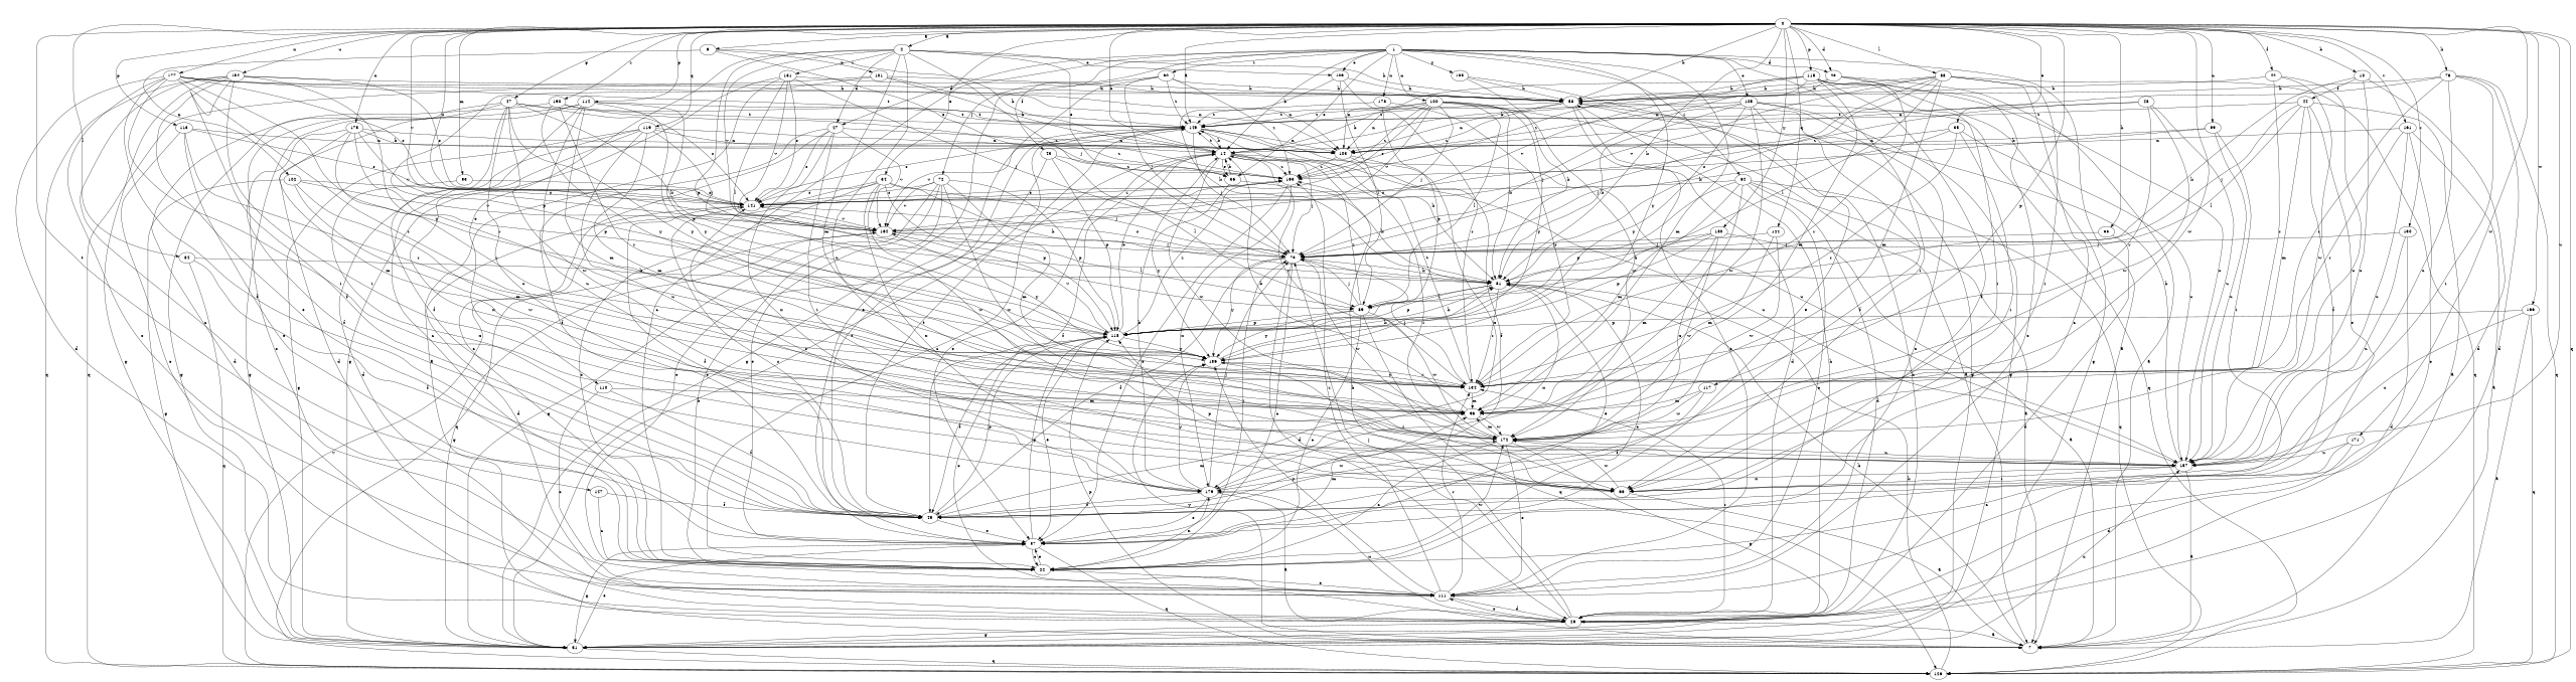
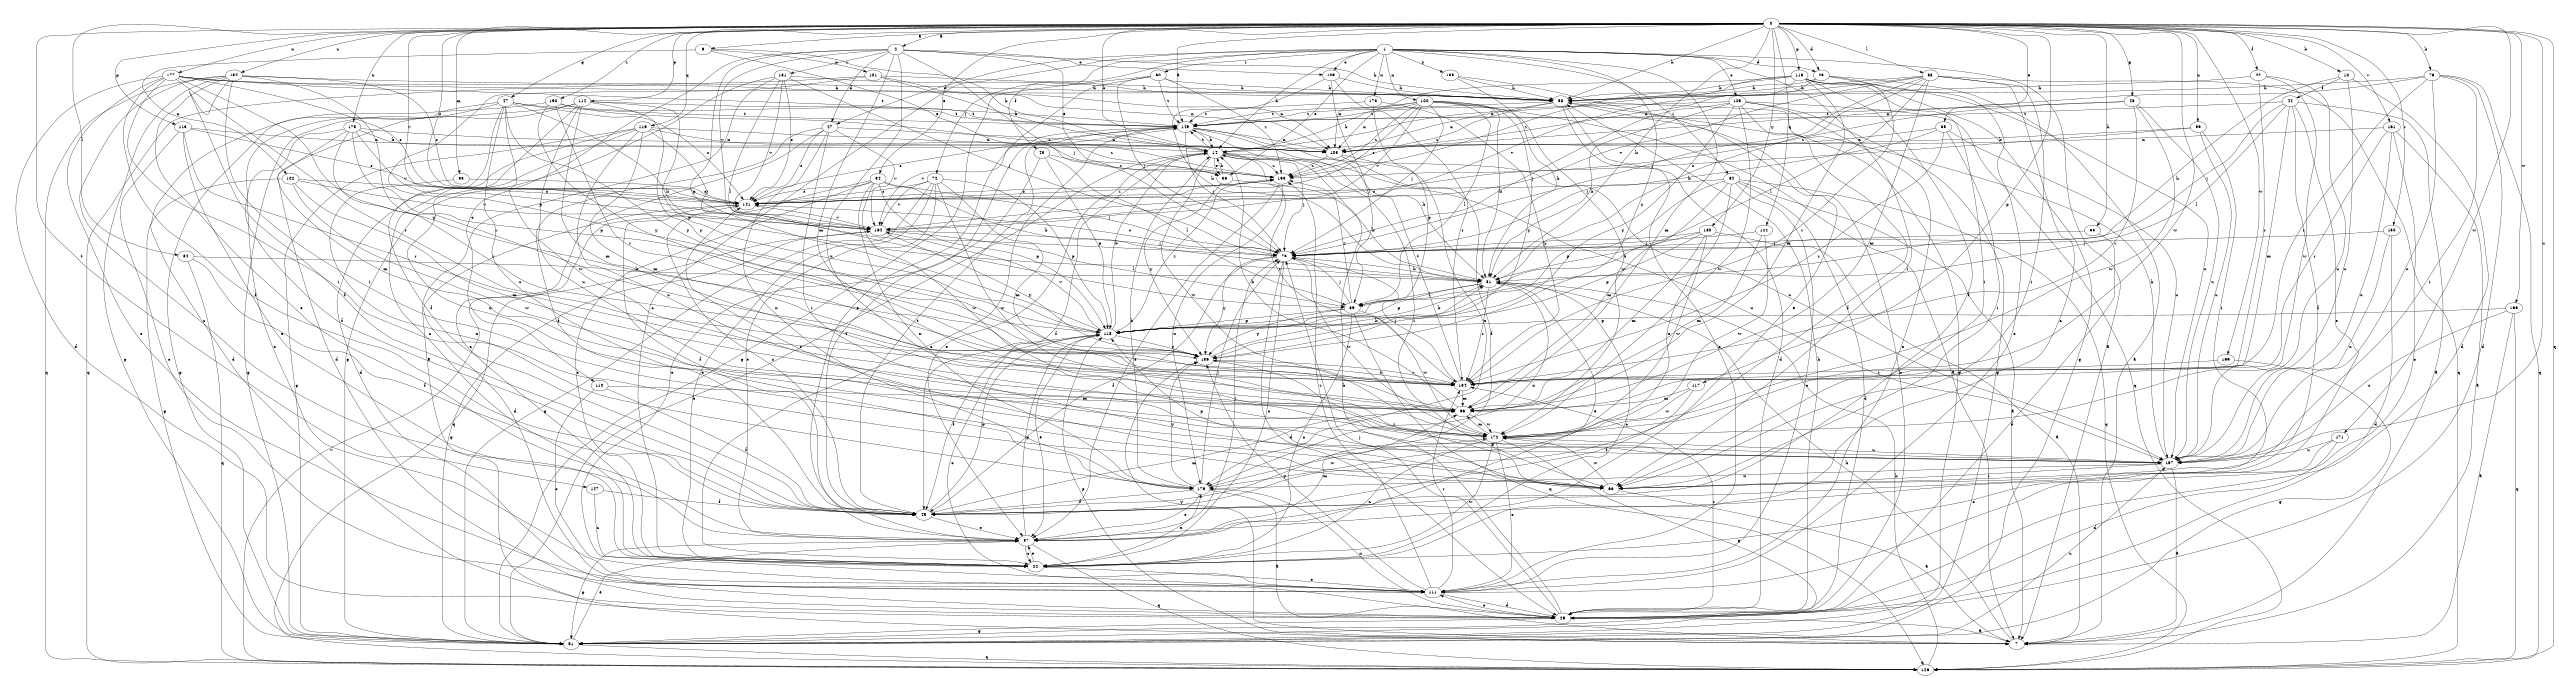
  strict digraph {
    0
    2
    6
    10
    14
    23
    34
    35
    42
    47
    48
    55
    58
    76
    81
    84
    88
    93
    99
    113
    114
    115
    117
    119
    124
    126
    130
    141
    147
    149
    154
    157
    161
    164
    166
+   169
    171
    172
    175
    177
    180
    190
    27
    36
    96
    109
    73
    110
    118
    131
    101
    102
    29
    44
    66
    37
    45
    134
    193
    7
    111
    22
    179
    103
    186
    51
    89
    1
    43
    60
    64
    72
    100
    105
    178
    185
    0 -> 2 [label=a]
    0 -> 6 [label=a]
    0 -> 10 [label=b]
    0 -> 14 [label=b]
    0 -> 23 [label=d]
    0 -> 34 [label=e]
    0 -> 35 [label=e]
    0 -> 42 [label=f]
    0 -> 47 [label=g]
+   0 -> 48 [label=g]
    0 -> 55 [label=h]
    0 -> 58 [label=h]
    0 -> 76 [label=k]
    0 -> 81 [label=k]
    0 -> 84 [label=l]
    0 -> 88 [label=l]
    0 -> 93 [label=m]
    0 -> 99 [label=n]
    0 -> 113 [label=p]
    0 -> 114 [label=p]
    0 -> 115 [label=p]
    0 -> 117 [label=p]
    0 -> 119 [label=q]
    0 -> 124 [label=q]
    0 -> 126 [label=q]
    0 -> 130 [label=r]
    0 -> 141 [label=s]
    0 -> 147 [label=t]
    0 -> 149 [label=a]
    0 -> 154 [label=u]
    0 -> 157 [label=u]
    0 -> 161 [label=v]
    0 -> 164 [label=v]
    0 -> 166 [label=w]
+   0 -> 169 [label=w]
    0 -> 171 [label=w]
    0 -> 172 [label=w]
    0 -> 175 [label=x]
    0 -> 177 [label=x]
    0 -> 180 [label=y]
    0 -> 190 [label=z]
    2 -> 58 [label=h]
    2 -> 157 [label=u]
    2 -> 164 [label=v]
    2 -> 27 [label=d]
    2 -> 36 [label=e]
    2 -> 96 [label=m]
    2 -> 109 [label=o]
    2 -> 73 [label=j]
    2 -> 110 [label=o]
    2 -> 118 [label=p]
    2 -> 131 [label=r]
    6 -> 14 [label=b]
    6 -> 36 [label=e]
    6 -> 101 [label=n]
    6 -> 102 [label=n]
    10 -> 81 [label=k]
    10 -> 157 [label=u]
    10 -> 29 [label=d]
    10 -> 44 [label=f]
    14 -> 149 [label=t]
    14 -> 157 [label=u]
    14 -> 172 [label=w]
    14 -> 36 [label=e]
    14 -> 73 [label=j]
    14 -> 66 [label=i]
    14 -> 37 [label=e]
    14 -> 45 [label=f]
    14 -> 134 [label=r]
    14 -> 193 [label=z]
    23 -> 14 [label=b]
    23 -> 58 [label=h]
    23 -> 134 [label=r]
    23 -> 7 [label=a]
    23 -> 111 [label=o]
    34 -> 81 [label=k]
    34 -> 126 [label=q]
    34 -> 141 [label=s]
    34 -> 172 [label=w]
    34 -> 73 [label=j]
    34 -> 118 [label=p]
    34 -> 22 [label=c]
    34 -> 179 [label=x]
    35 -> 157 [label=u]
    35 -> 73 [label=j]
    35 -> 66 [label=i]
    35 -> 134 [label=r]
    35 -> 103 [label=n]
    42 -> 58 [label=h]
    42 -> 157 [label=u]
    42 -> 172 [label=w]
    42 -> 134 [label=r]
    47 -> 81 [label=k]
    47 -> 141 [label=s]
    47 -> 149 [label=t]
    47 -> 157 [label=u]
    47 -> 172 [label=w]
    47 -> 45 [label=f]
    47 -> 111 [label=o]
    47 -> 186 [label=y]
    47 -> 51 [label=g]
    48 -> 149 [label=t]
    48 -> 157 [label=u]
    48 -> 172 [label=w]
    48 -> 134 [label=r]
    48 -> 193 [label=z]
    55 -> 73 [label=j]
    55 -> 29 [label=d]
    58 -> 149 [label=t]
    58 -> 29 [label=d]
    58 -> 193 [label=z]
    58 -> 111 [label=o]
    58 -> 103 [label=n]
    58 -> 51 [label=g]
    76 -> 58 [label=h]
    76 -> 126 [label=q]
    76 -> 157 [label=u]
    76 -> 29 [label=d]
    76 -> 66 [label=i]
    76 -> 134 [label=r]
    76 -> 103 [label=n]
    81 -> 118 [label=p]
    81 -> 37 [label=e]
    81 -> 134 [label=r]
    81 -> 22 [label=c]
    81 -> 179 [label=x]
    81 -> 89 [label=l]
    84 -> 81 [label=k]
    84 -> 126 [label=q]
    84 -> 45 [label=f]
    88 -> 58 [label=h]
    88 -> 81 [label=k]
    88 -> 126 [label=q]
    88 -> 164 [label=v]
    88 -> 96 [label=m]
    88 -> 73 [label=j]
    88 -> 66 [label=i]
    88 -> 22 [label=c]
    88 -> 103 [label=n]
    88 -> 89 [label=l]
    93 -> 141 [label=s]
    93 -> 179 [label=x]
    99 -> 14 [label=b]
    99 -> 141 [label=s]
    99 -> 157 [label=u]
    99 -> 66 [label=i]
    113 -> 141 [label=s]
    113 -> 37 [label=e]
    113 -> 134 [label=r]
    113 -> 111 [label=o]
    113 -> 103 [label=n]
    114 -> 149 [label=t]
    114 -> 157 [label=u]
    114 -> 96 [label=m]
    114 -> 118 [label=p]
    114 -> 29 [label=d]
    114 -> 22 [label=c]
    114 -> 186 [label=y]
    114 -> 51 [label=g]
    115 -> 58 [label=h]
    115 -> 157 [label=u]
    115 -> 164 [label=v]
    115 -> 96 [label=m]
    115 -> 66 [label=i]
    115 -> 45 [label=f]
    115 -> 193 [label=z]
    115 -> 103 [label=n]
    115 -> 51 [label=g]
    117 -> 172 [label=w]
    117 -> 96 [label=m]
    117 -> 45 [label=f]
    119 -> 157 [label=u]
    119 -> 96 [label=m]
    119 -> 73 [label=j]
    119 -> 29 [label=d]
    119 -> 193 [label=z]
    119 -> 179 [label=x]
    119 -> 103 [label=n]
    119 -> 51 [label=g]
    124 -> 172 [label=w]
    124 -> 96 [label=m]
    124 -> 73 [label=j]
    126 -> 81 [label=k]
    126 -> 164 [label=v]
    130 -> 157 [label=u]
    130 -> 73 [label=j]
    130 -> 29 [label=d]
    141 -> 164 [label=v]
    141 -> 29 [label=d]
    141 -> 45 [label=f]
    141 -> 193 [label=z]
    147 -> 45 [label=f]
    147 -> 22 [label=c]
    149 -> 14 [label=b]
    149 -> 81 [label=k]
    149 -> 141 [label=s]
    149 -> 157 [label=u]
    149 -> 164 [label=v]
    149 -> 73 [label=j]
    149 -> 22 [label=c]
    149 -> 103 [label=n]
    154 -> 58 [label=h]
    154 -> 126 [label=q]
    154 -> 141 [label=s]
    154 -> 66 [label=i]
    154 -> 37 [label=e]
    154 -> 45 [label=f]
    154 -> 134 [label=r]
    154 -> 22 [label=c]
    154 -> 51 [label=g]
    157 -> 58 [label=h]
    157 -> 66 [label=i]
    157 -> 7 [label=a]
    157 -> 179 [label=x]
    161 -> 157 [label=u]
    161 -> 134 [label=r]
    161 -> 7 [label=a]
    161 -> 111 [label=o]
    161 -> 103 [label=n]
    164 -> 73 [label=j]
    164 -> 186 [label=y]
    164 -> 51 [label=g]
    164 -> 89 [label=l]
    166 -> 126 [label=q]
    166 -> 157 [label=u]
    166 -> 118 [label=p]
    166 -> 7 [label=a]
+   169 -> 134 [label=r]
+   169 -> 51 [label=g]
    171 -> 157 [label=u]
    171 -> 29 [label=d]
    171 -> 22 [label=c]
    172 -> 157 [label=u]
    172 -> 96 [label=m]
    172 -> 111 [label=o]
    172 -> 22 [label=c]
    172 -> 51 [label=g]
    175 -> 14 [label=b]
    175 -> 164 [label=v]
    175 -> 96 [label=m]
    175 -> 118 [label=p]
    175 -> 45 [label=f]
    175 -> 134 [label=r]
    175 -> 103 [label=n]
    177 -> 58 [label=h]
    177 -> 141 [label=s]
    177 -> 149 [label=t]
    177 -> 29 [label=d]
    177 -> 66 [label=i]
    177 -> 45 [label=f]
    177 -> 134 [label=r]
    177 -> 111 [label=o]
    177 -> 103 [label=n]
    177 -> 186 [label=y]
    180 -> 81 [label=k]
    180 -> 172 [label=w]
    180 -> 96 [label=m]
    180 -> 73 [label=j]
    180 -> 118 [label=p]
    180 -> 7 [label=a]
    190 -> 149 [label=t]
    190 -> 29 [label=d]
    190 -> 134 [label=r]
    190 -> 193 [label=z]
    190 -> 186 [label=y]
    27 -> 141 [label=s]
    27 -> 164 [label=v]
    27 -> 66 [label=i]
    27 -> 45 [label=f]
    27 -> 22 [label=c]
    27 -> 179 [label=x]
    27 -> 103 [label=n]
    36 -> 14 [label=b]
    36 -> 81 [label=k]
    36 -> 186 [label=y]
    96 -> 14 [label=b]
    96 -> 172 [label=w]
    109 -> 58 [label=h]
    109 -> 81 [label=k]
    109 -> 134 [label=r]
    109 -> 89 [label=l]
    73 -> 81 [label=k]
    73 -> 141 [label=s]
    73 -> 172 [label=w]
    73 -> 29 [label=d]
    73 -> 45 [label=f]
    73 -> 22 [label=c]
    73 -> 186 [label=y]
    110 -> 96 [label=m]
    110 -> 45 [label=f]
    110 -> 111 [label=o]
    118 -> 14 [label=b]
    118 -> 81 [label=k]
    118 -> 164 [label=v]
    118 -> 37 [label=e]
    118 -> 45 [label=f]
    118 -> 193 [label=z]
    118 -> 111 [label=o]
    118 -> 186 [label=y]
    131 -> 58 [label=h]
    131 -> 141 [label=s]
    131 -> 164 [label=v]
    131 -> 73 [label=j]
    131 -> 7 [label=a]
    131 -> 51 [label=g]
    131 -> 89 [label=l]
    101 -> 14 [label=b]
    101 -> 58 [label=h]
    101 -> 126 [label=q]
    101 -> 118 [label=p]
    101 -> 103 [label=n]
    102 -> 141 [label=s]
    102 -> 164 [label=v]
    102 -> 172 [label=w]
    102 -> 96 [label=m]
    102 -> 51 [label=g]
    29 -> 14 [label=b]
    29 -> 58 [label=h]
    29 -> 73 [label=j]
    29 -> 134 [label=r]
    29 -> 7 [label=a]
    29 -> 111 [label=o]
    29 -> 179 [label=x]
    29 -> 51 [label=g]
    44 -> 149 [label=t]
    44 -> 96 [label=m]
    44 -> 73 [label=j]
    44 -> 37 [label=e]
    44 -> 45 [label=f]
    44 -> 7 [label=a]
    44 -> 89 [label=l]
    66 -> 141 [label=s]
    66 -> 172 [label=w]
    66 -> 118 [label=p]
    66 -> 7 [label=a]
    37 -> 126 [label=q]
    37 -> 149 [label=t]
    37 -> 96 [label=m]
    37 -> 73 [label=j]
    37 -> 118 [label=p]
    37 -> 22 [label=c]
    37 -> 51 [label=g]
    45 -> 141 [label=s]
    45 -> 149 [label=t]
    45 -> 96 [label=m]
    45 -> 118 [label=p]
    45 -> 37 [label=e]
    134 -> 149 [label=t]
    134 -> 96 [label=m]
    134 -> 73 [label=j]
    134 -> 186 [label=y]
    193 -> 141 [label=s]
    193 -> 37 [label=e]
    193 -> 179 [label=x]
    7 -> 81 [label=k]
    7 -> 118 [label=p]
    7 -> 186 [label=y]
    111 -> 29 [label=d]
    111 -> 134 [label=r]
    111 -> 193 [label=z]
    111 -> 186 [label=y]
    22 -> 172 [label=w]
    22 -> 37 [label=e]
    22 -> 111 [label=o]
    22 -> 179 [label=x]
    179 -> 14 [label=b]
    179 -> 172 [label=w]
    179 -> 73 [label=j]
    179 -> 37 [label=e]
    179 -> 45 [label=f]
    179 -> 7 [label=a]
    179 -> 186 [label=y]
    103 -> 45 [label=f]
    103 -> 193 [label=z]
    103 -> 179 [label=x]
    186 -> 81 [label=k]
    186 -> 66 [label=i]
    186 -> 134 [label=r]
    51 -> 14 [label=b]
    51 -> 58 [label=h]
    51 -> 126 [label=q]
    51 -> 157 [label=u]
    51 -> 37 [label=e]
    89 -> 126 [label=q]
    89 -> 172 [label=w]
    89 -> 73 [label=j]
    89 -> 118 [label=p]
    89 -> 193 [label=z]
    89 -> 22 [label=c]
    89 -> 186 [label=y]
    1 -> 14 [label=b]
    1 -> 23 [label=d]
    1 -> 27 [label=d]
    1 -> 36 [label=e]
    1 -> 96 [label=m]
    1 -> 109 [label=o]
    1 -> 66 [label=i]
    1 -> 7 [label=a]
    1 -> 22 [label=c]
    1 -> 186 [label=y]
    1 -> 43 [label=f]
    1 -> 60 [label=i]
    1 -> 64 [label=i]
    1 -> 72 [label=j]
    1 -> 100 [label=n]
    1 -> 105 [label=o]
    1 -> 178 [label=x]
    1 -> 185 [label=y]
    43 -> 118 [label=p]
    43 -> 193 [label=z]
    43 -> 111 [label=o]
    43 -> 89 [label=l]
    60 -> 58 [label=h]
    60 -> 149 [label=t]
    60 -> 73 [label=j]
    60 -> 37 [label=e]
    60 -> 193 [label=z]
    60 -> 51 [label=g]
    64 -> 126 [label=q]
    64 -> 141 [label=s]
    64 -> 96 [label=m]
    64 -> 118 [label=p]
    64 -> 29 [label=d]
    64 -> 7 [label=a]
    64 -> 111 [label=o]
    64 -> 179 [label=x]
    72 -> 141 [label=s]
    72 -> 164 [label=v]
    72 -> 172 [label=w]
    72 -> 96 [label=m]
    72 -> 118 [label=p]
    72 -> 37 [label=e]
    72 -> 22 [label=c]
    72 -> 51 [label=g]
    100 -> 14 [label=b]
    100 -> 81 [label=k]
    100 -> 141 [label=s]
    100 -> 149 [label=t]
    100 -> 164 [label=v]
    100 -> 172 [label=w]
    100 -> 73 [label=j]
    100 -> 193 [label=z]
    100 -> 7 [label=a]
    100 -> 103 [label=n]
    100 -> 186 [label=y]
    100 -> 89 [label=l]
    105 -> 81 [label=k]
    105 -> 126 [label=q]
    105 -> 149 [label=t]
    105 -> 172 [label=w]
    105 -> 73 [label=j]
    105 -> 45 [label=f]
    105 -> 111 [label=o]
    105 -> 186 [label=y]
    105 -> 51 [label=g]
    178 -> 149 [label=t]
    178 -> 118 [label=p]
    178 -> 134 [label=r]
    185 -> 58 [label=h]
    185 -> 81 [label=k]
    185 -> 37 [label=e]
  }
